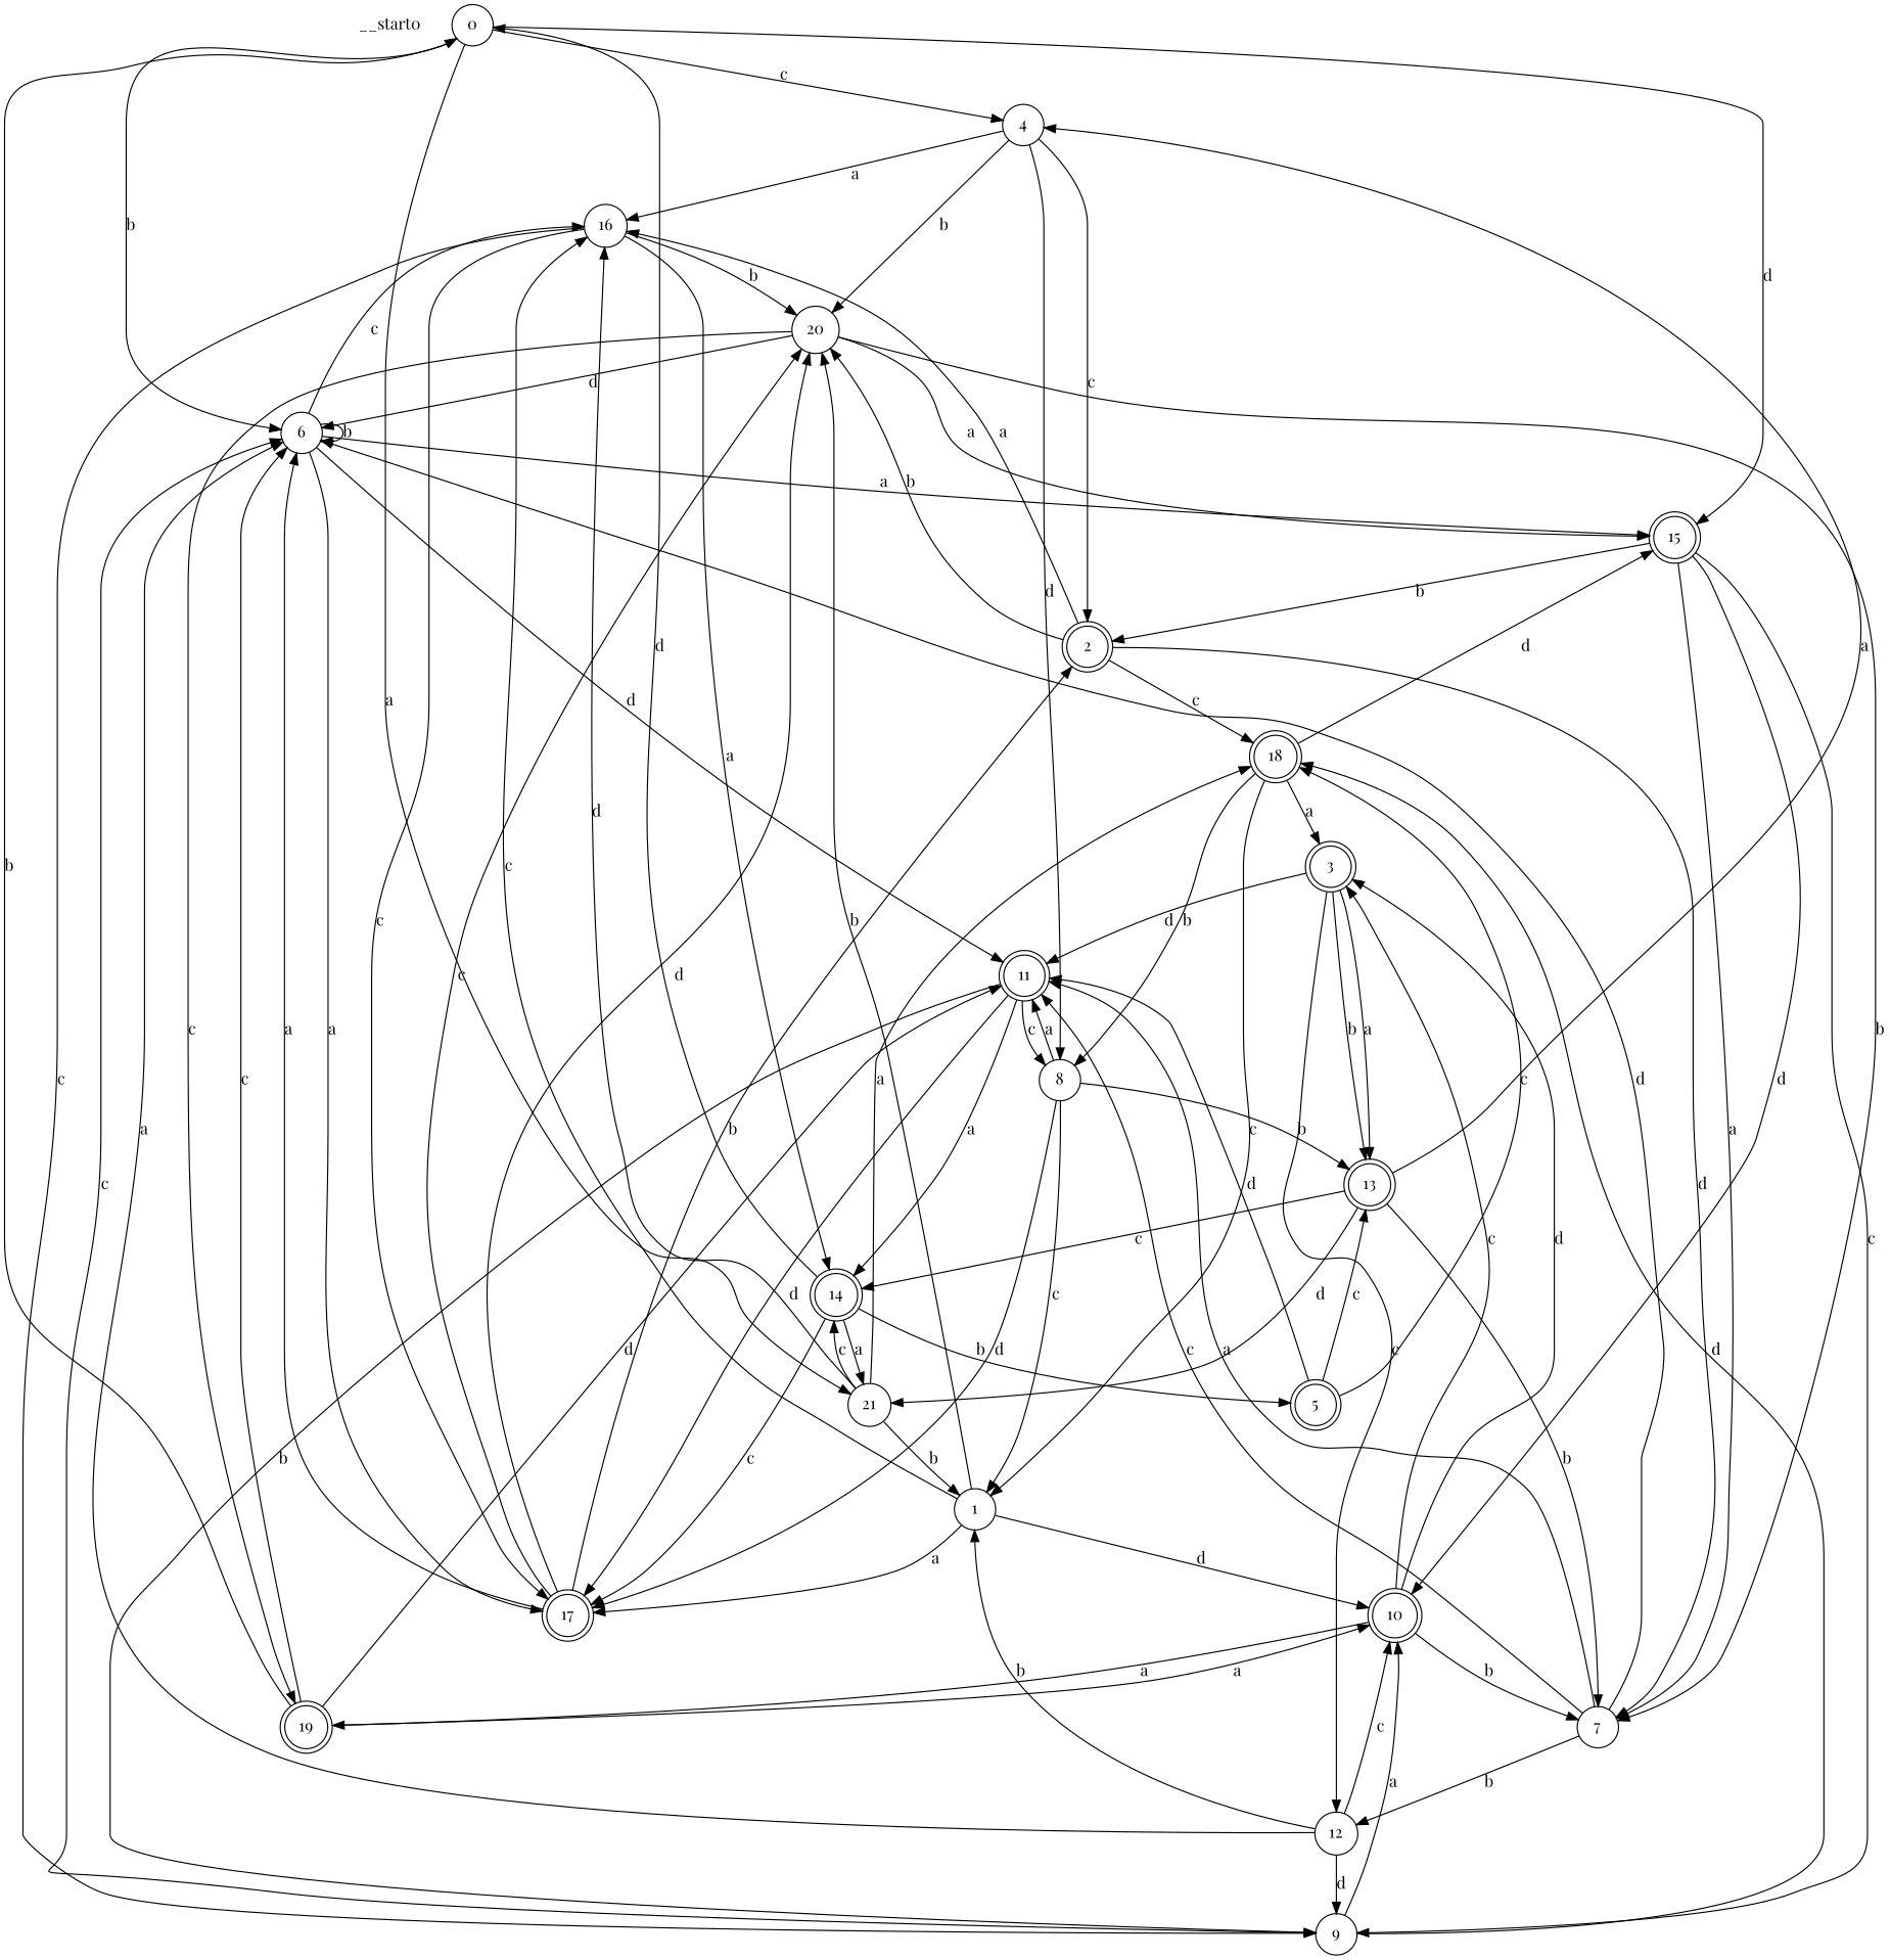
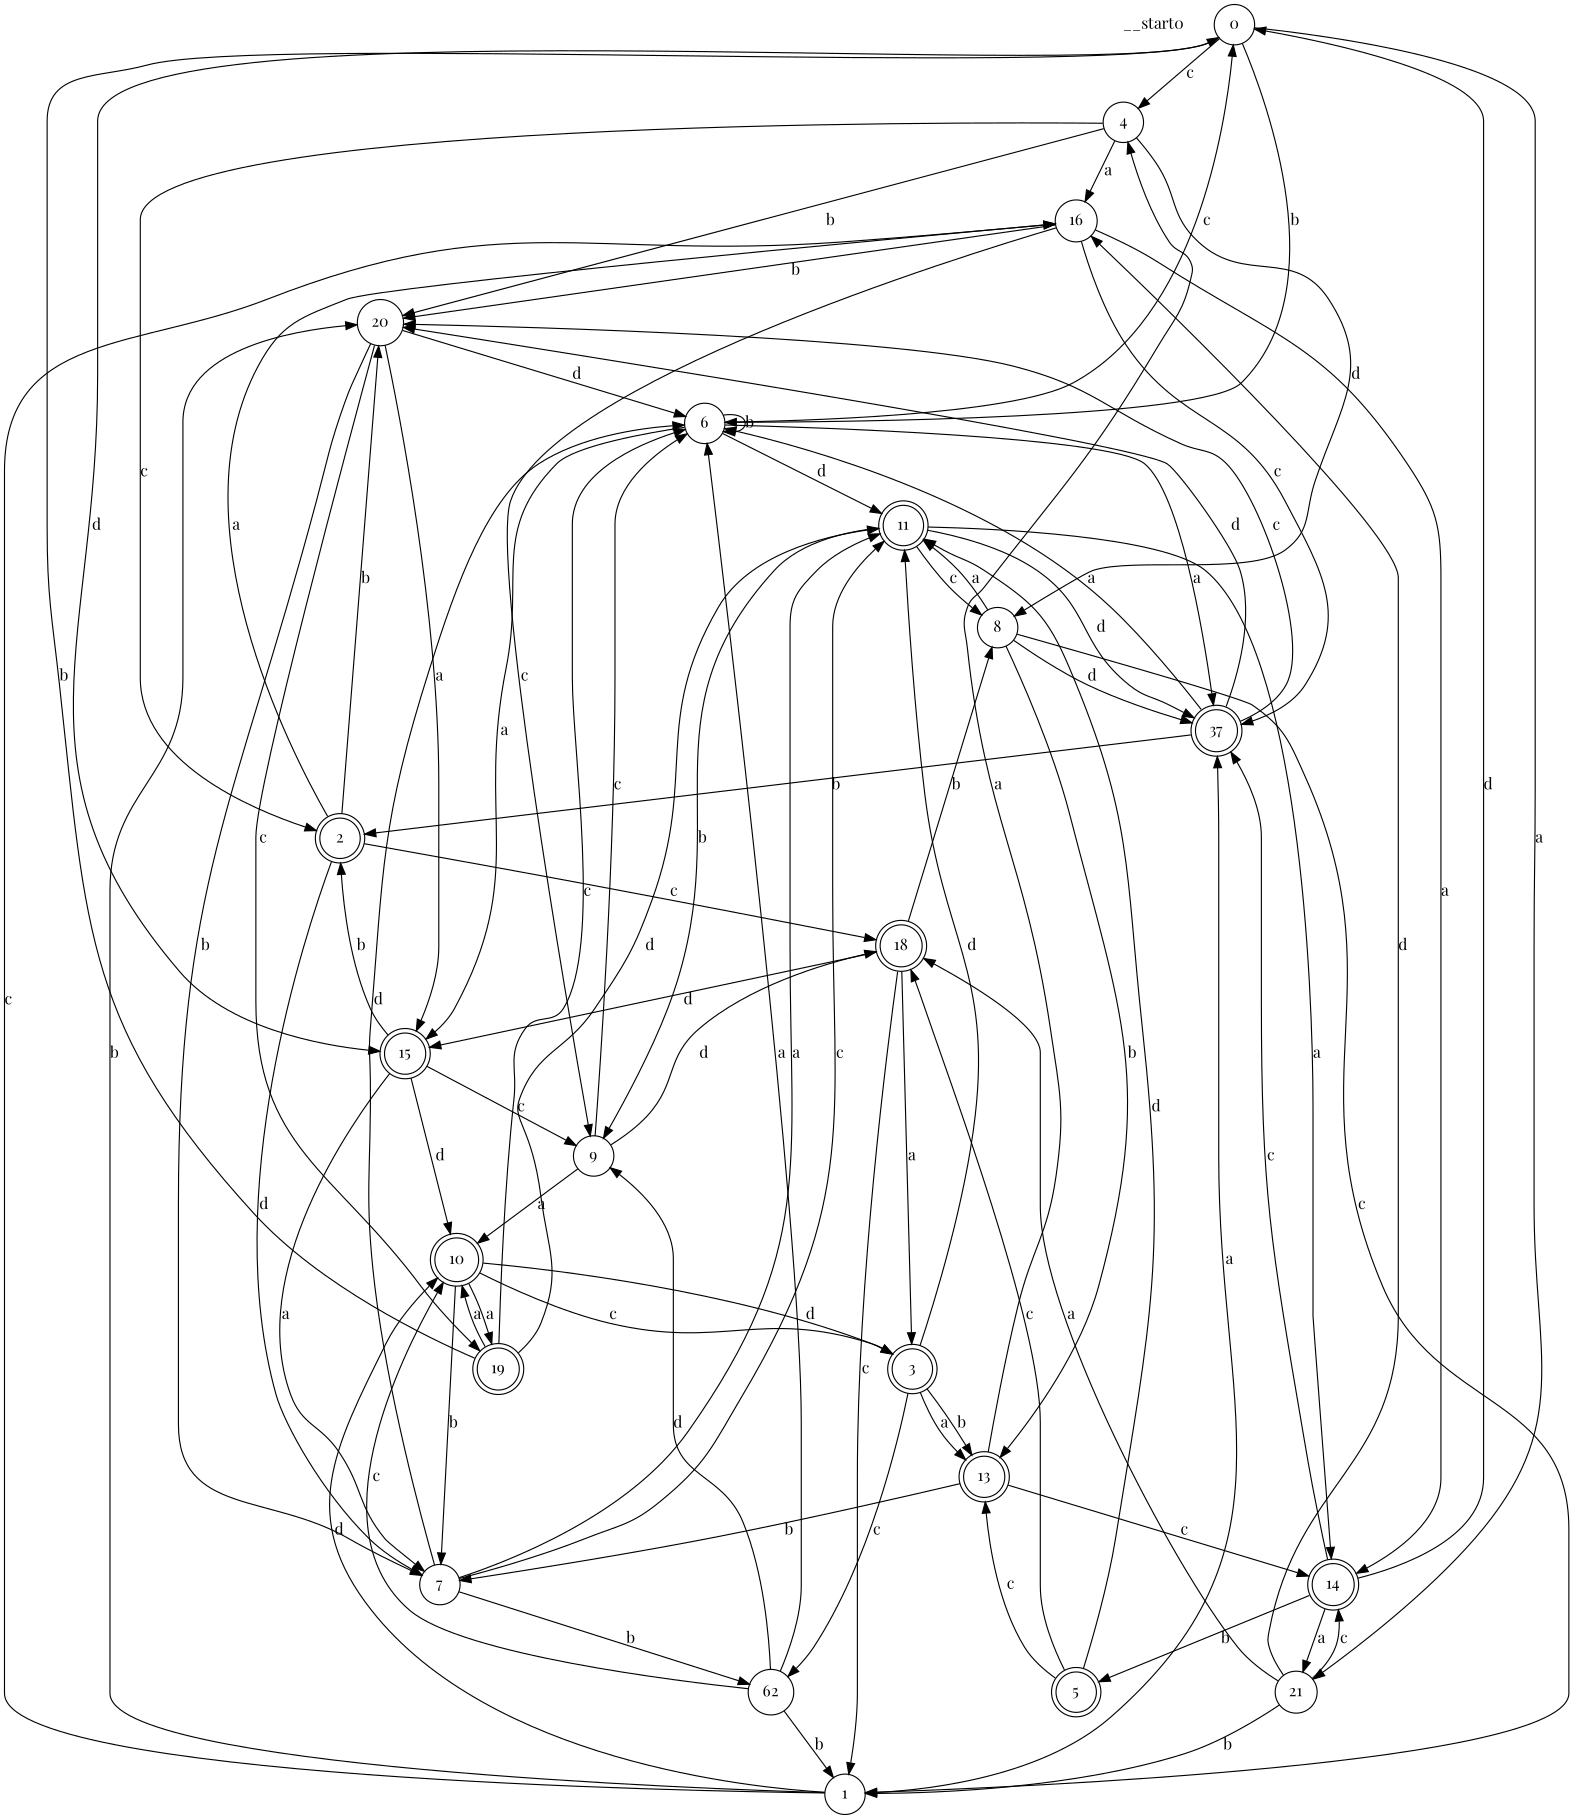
  digraph {
    fontname="Playfair Display"
    rankdir=TB
    node [fontname="Playfair Display" shape=circle color=black fillcolor=white style="rounded,filled"]
    edge [fontname="Playfair Display"]
    __start0 [shape=none color="" fillcolor="" style=""]
    n2 [label=0 style=filled]
    n3 [label=4 style=filled]
    n4 [label=6 style=filled]
    n5 [label=15 shape=doublecircle]
    n6 [label=21 style=filled]
    n7 [label=16]
    n8 [label=20 style=filled]
    n9 [label=2 shape=doublecircle]
    n10 [label=8 style=filled]
-   n11 [label=17 shape=doublecircle]
+   n11 [label=37 shape=doublecircle]
    n12 [label=11 shape=doublecircle]
    n13 [label=10 shape=doublecircle]
    n14 [label=7 style=filled]
    n15 [label=9 style=filled]
    n16 [label=1 style=filled]
    n17 [label=18 shape=doublecircle]
    n18 [label=14 shape=doublecircle]
    n19 [label=3 shape=doublecircle]
    n20 [label=19 shape=doublecircle]
-   n21 [label=12 style=filled]
+   n21 [label=62 style=filled]
    n22 [label=13 shape=doublecircle]
    n23 [label=5 shape=doublecircle]
    n2 -> n3 [label=c]
    n2 -> n4 [label=b]
    n2 -> n5 [label=d]
    n2 -> n6 [label=a]
    n3 -> n7 [label=a]
    n3 -> n8 [label=b]
    n3 -> n9 [label=c]
    n3 -> n10 [label=d]
-   n4 -> n7 [label=c]
+   n4 -> n2 [label=c]
    n4 -> n4 [label=b]
    n4 -> n5 [label=a]
    n4 -> n11 [label=a]
    n4 -> n12 [label=d]
    n5 -> n9 [label=b]
    n5 -> n13 [label=d]
    n5 -> n14 [label=a]
    n5 -> n15 [label=c]
    n6 -> n7 [label=d]
    n6 -> n16 [label=b]
    n6 -> n17 [label=a]
    n6 -> n18 [label=c]
    n7 -> n8 [label=b]
    n7 -> n11 [label=c]
    n7 -> n15 [label=c]
    n7 -> n18 [label=a]
    n8 -> n4 [label=d]
    n8 -> n5 [label=a]
    n8 -> n14 [label=b]
    n8 -> n20 [label=c]
    n9 -> n7 [label=a]
    n9 -> n8 [label=b]
    n9 -> n14 [label=d]
    n9 -> n17 [label=c]
    n10 -> n11 [label=d]
    n10 -> n12 [label=a]
    n10 -> n16 [label=c]
    n10 -> n22 [label=b]
    n11 -> n4 [label=a]
    n11 -> n8 [label=c]
    n11 -> n8 [label=d]
    n11 -> n9 [label=b]
    n12 -> n10 [label=c]
    n12 -> n11 [label=d]
    n12 -> n15 [label=b]
    n12 -> n18 [label=a]
    n13 -> n14 [label=b]
    n13 -> n19 [label=c]
    n13 -> n19 [label=d]
    n13 -> n20 [label=a]
    n14 -> n4 [label=d]
    n14 -> n12 [label=a]
    n14 -> n12 [label=c]
    n14 -> n21 [label=b]
    n15 -> n4 [label=c]
    n15 -> n13 [label=a]
    n15 -> n17 [label=d]
    n16 -> n7 [label=c]
    n16 -> n8 [label=b]
    n16 -> n11 [label=a]
    n16 -> n13 [label=d]
    n17 -> n5 [label=d]
    n17 -> n10 [label=b]
    n17 -> n16 [label=c]
    n17 -> n19 [label=a]
    n18 -> n2 [label=d]
    n18 -> n6 [label=a]
    n18 -> n11 [label=c]
    n18 -> n23 [label=b]
    n19 -> n12 [label=d]
    n19 -> n21 [label=c]
    n19 -> n22 [label=a]
    n19 -> n22 [label=b]
    n20 -> n2 [label=b]
    n20 -> n4 [label=c]
    n20 -> n12 [label=d]
    n20 -> n13 [label=a]
    n21 -> n4 [label=a]
    n21 -> n13 [label=c]
    n21 -> n15 [label=d]
    n21 -> n16 [label=b]
    n22 -> n3 [label=a]
-   n22 -> n6 [label=d]
    n22 -> n14 [label=b]
    n22 -> n18 [label=c]
    n23 -> n12 [label=d]
    n23 -> n17 [label=c]
    n23 -> n22 [label=c]
  }
